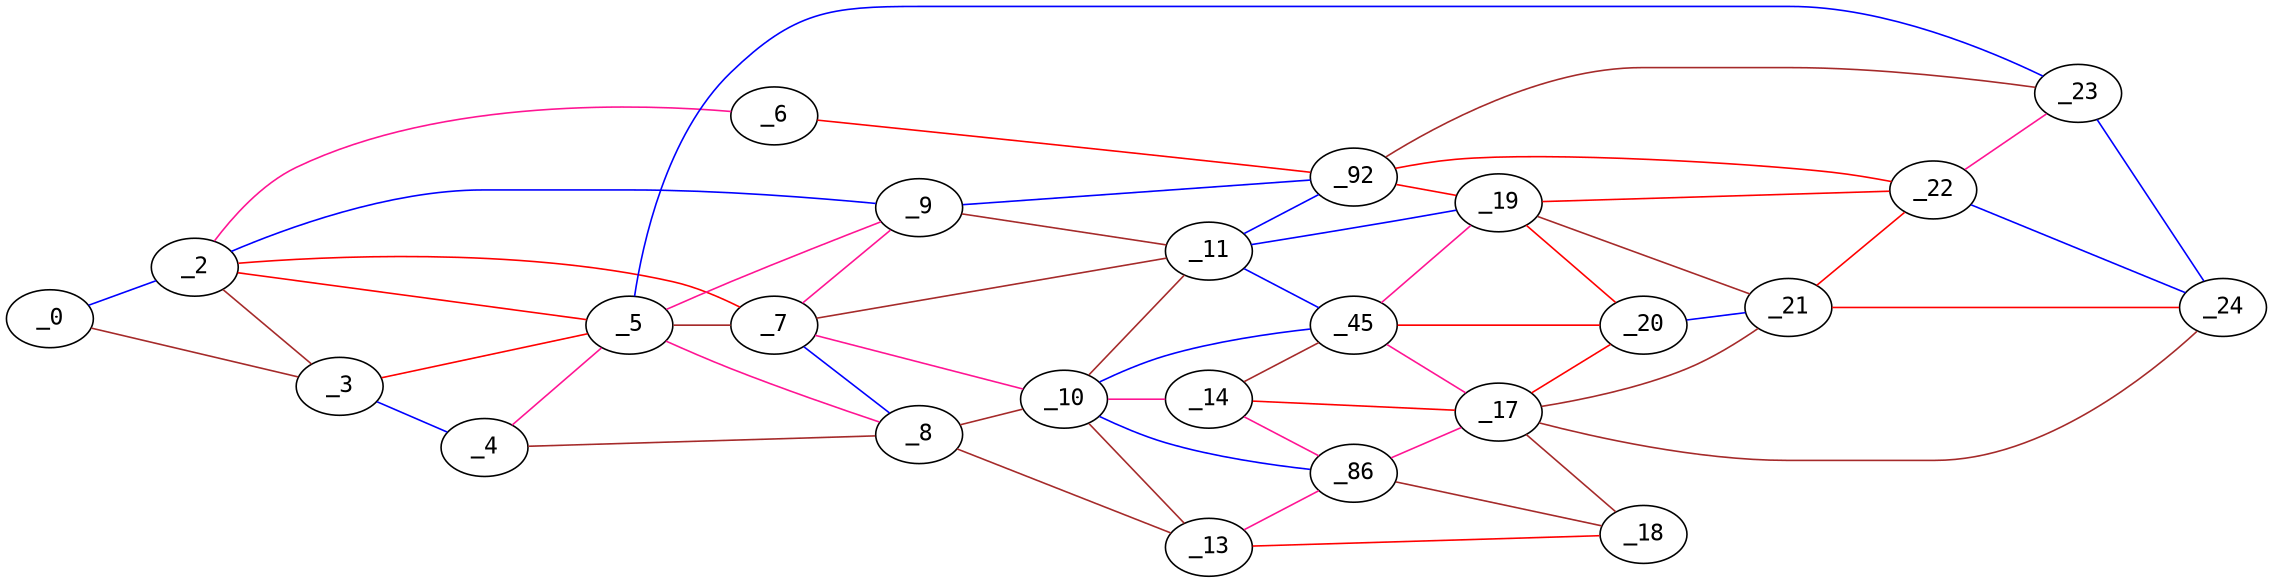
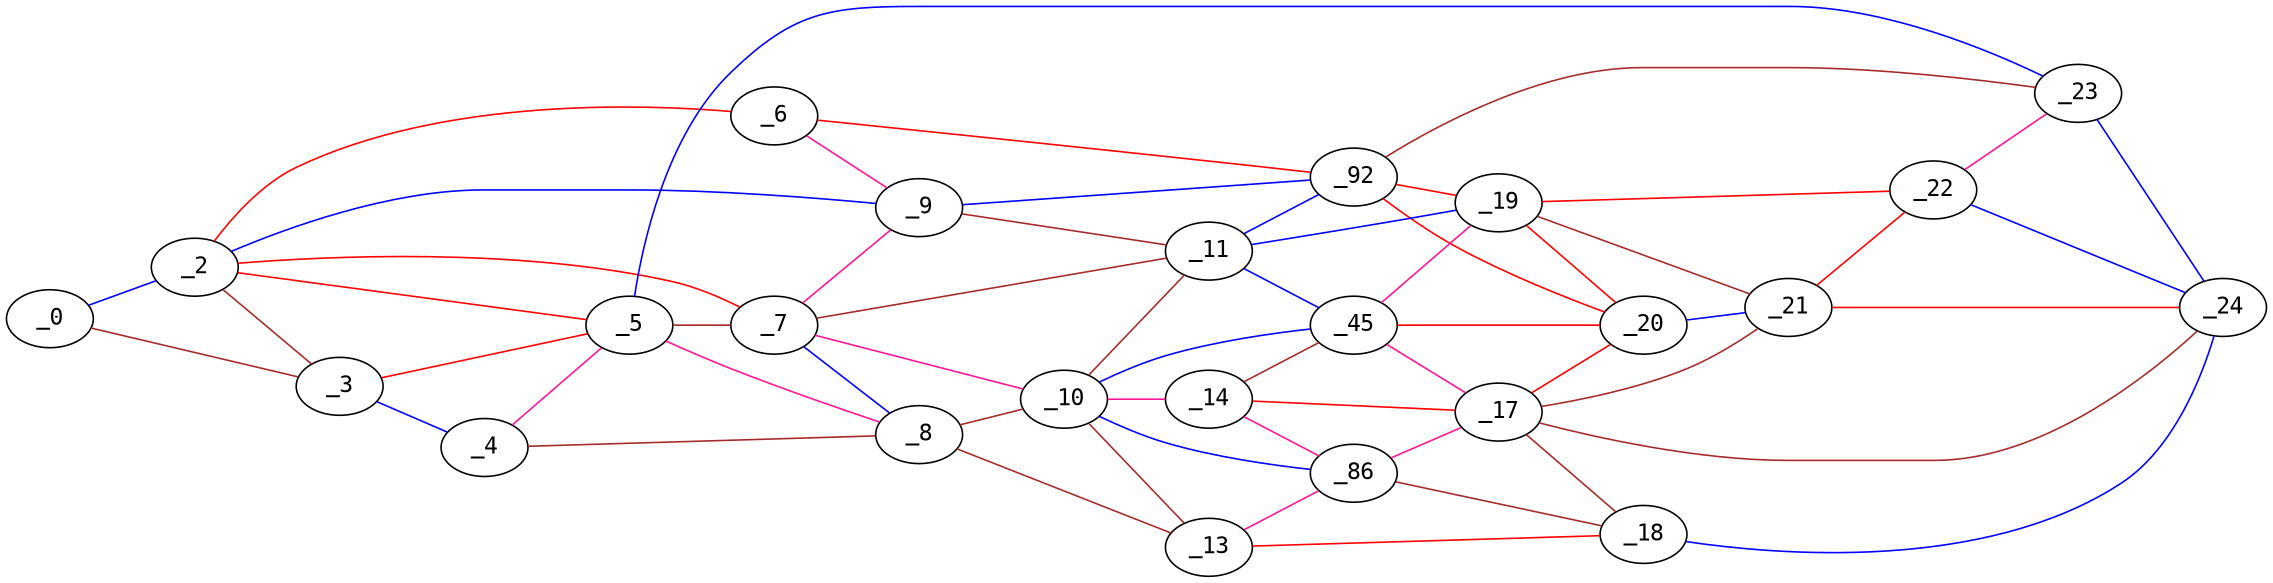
  graph {
    fontname="DejaVu Sans Mono"
    rankdir=LR
    node [fontname="DejaVu Sans Mono" x=56 y=96]
    edge [color=brown fontname="DejaVu Sans Mono" valence=2]
    _0 [x=5 y=66]
    _2 [x=26 y=67]
    _3 [x=34 y=14]
    _6 [x=51]
    _5 [x=45 y=24]
    _7 [x=55 y=25]
    _9 [y=92]
    _4 [x=42 y=12]
    n9 [label=_92 x=81]
    _23 [x=123 y=98]
    _8 [y=11]
    _10 [x=66 y=24]
    _11 [x=73 y=89]
    _19 [x=107 y=68]
    _22 [x=122 y=82]
    _24 [x=126 y=65]
    _13 [x=99 y=18]
    _14 [x=102 y=38]
    n19 [label=_45 x=102 y=54]
    n20 [label=_86 x=103 y=29]
    _18 [x=106 y=23]
    _20 [x=109 y=60]
    _21 [x=121 y=65]
    _17 [x=105 y=46]
    _0 -- _2 [color=blue valence=1]
    _0 -- _3 [valence=1]
    _2 -- _3
-   _2 -- _6 [color=deeppink]
+   _2 -- _6 [color=red]
    _2 -- _5 [color=red]
    _2 -- _7 [color=red]
    _2 -- _9 [color=blue valence=1]
    _3 -- _5 [color=red]
    _3 -- _4 [color=blue valence=1]
-   _5 -- _9 [color=deeppink]
+   _6 -- _9 [color=deeppink]
    _6 -- n9 [color=red valence=1]
    _5 -- _7
    _5 -- _23 [color=blue valence=1]
    _5 -- _8 [color=deeppink valence=1]
    _7 -- _9 [color=deeppink]
    _7 -- _8 [color=blue]
    _7 -- _10 [color=deeppink]
    _7 -- _11
    _9 -- n9 [color=blue]
    _9 -- _11
    _4 -- _5 [color=deeppink]
    _4 -- _8 [valence=1]
    n9 -- _23
    n9 -- _19 [color=red]
-   n9 -- _22 [color=red]
+   n9 -- _20 [color=red]
    _23 -- _24 [color=blue valence=1]
    _8 -- _10 [valence=1]
    _8 -- _13 [valence=1]
    _10 -- _11 [valence=1]
    _10 -- _13 [valence=1]
    _10 -- _14 [color=deeppink valence=1]
    _10 -- n19 [color=blue valence=1]
    _10 -- n20 [color=blue]
    _11 -- n9 [color=blue valence=1]
    _11 -- _19 [color=blue]
    _11 -- n19 [color=blue]
    _19 -- _22 [color=red]
    _19 -- _20 [color=red]
    _19 -- _21
    _22 -- _23 [color=deeppink]
    _22 -- _24 [color=blue valence=1]
    _13 -- n20 [color=deeppink]
    _13 -- _18 [color=red valence=1]
    _14 -- n19
    _14 -- n20 [color=deeppink]
    _14 -- _17 [color=red valence=1]
    n19 -- _19 [color=deeppink]
    n19 -- _20 [color=red valence=1]
    n19 -- _17 [color=deeppink]
    n20 -- _18 [valence=1]
    n20 -- _17 [color=deeppink]
+   _18 -- _24 [color=blue valence=1]
    _20 -- _21 [color=blue valence=1]
    _21 -- _22 [color=red]
    _21 -- _24 [color=red valence=1]
    _17 -- _24
    _17 -- _18 [valence=1]
    _17 -- _20 [color=red]
    _17 -- _21 [valence=1]
  }
